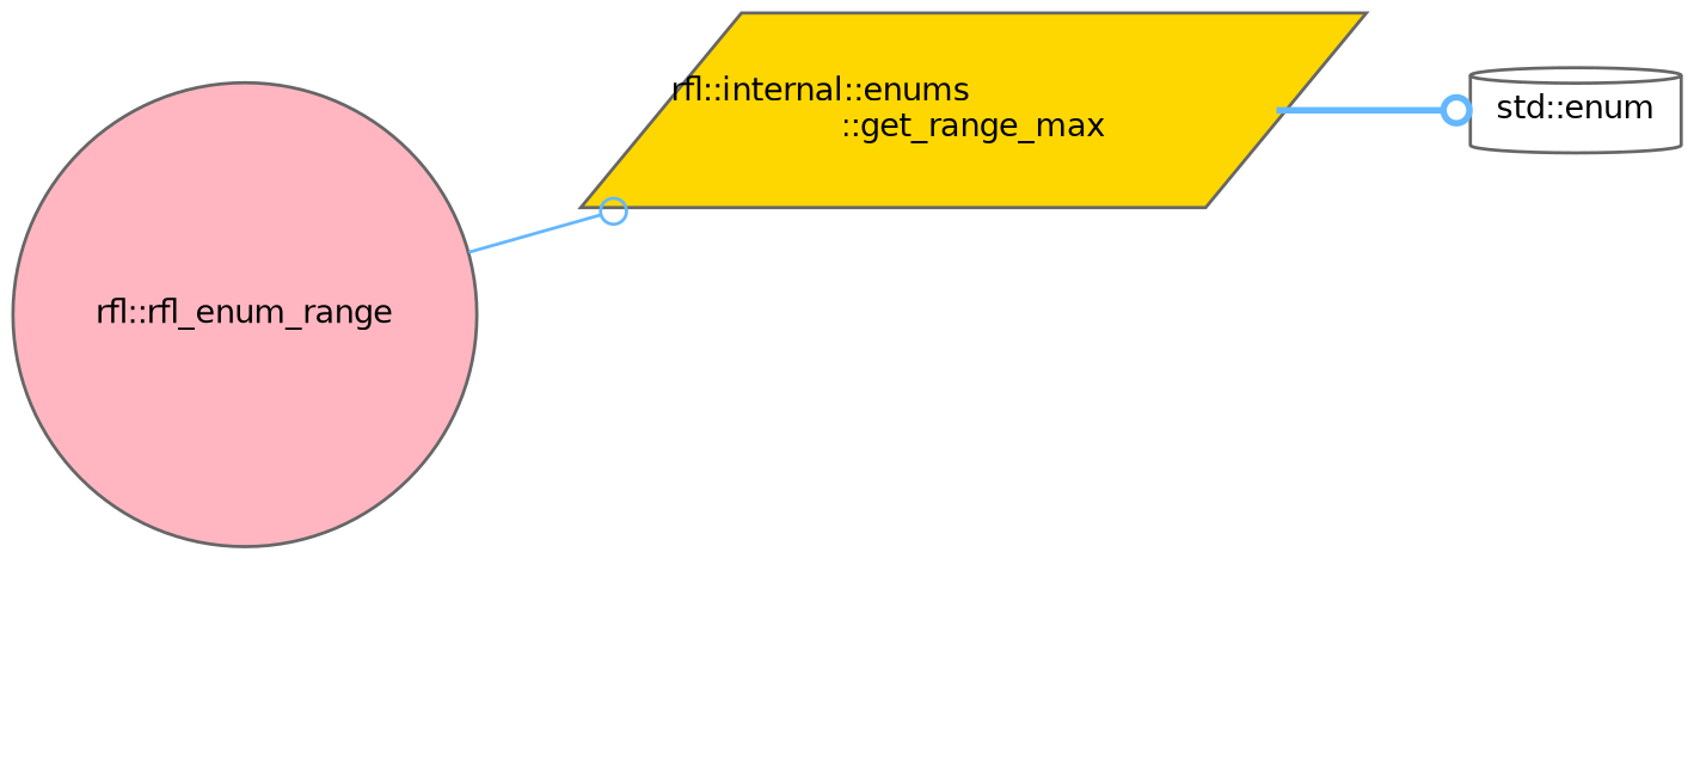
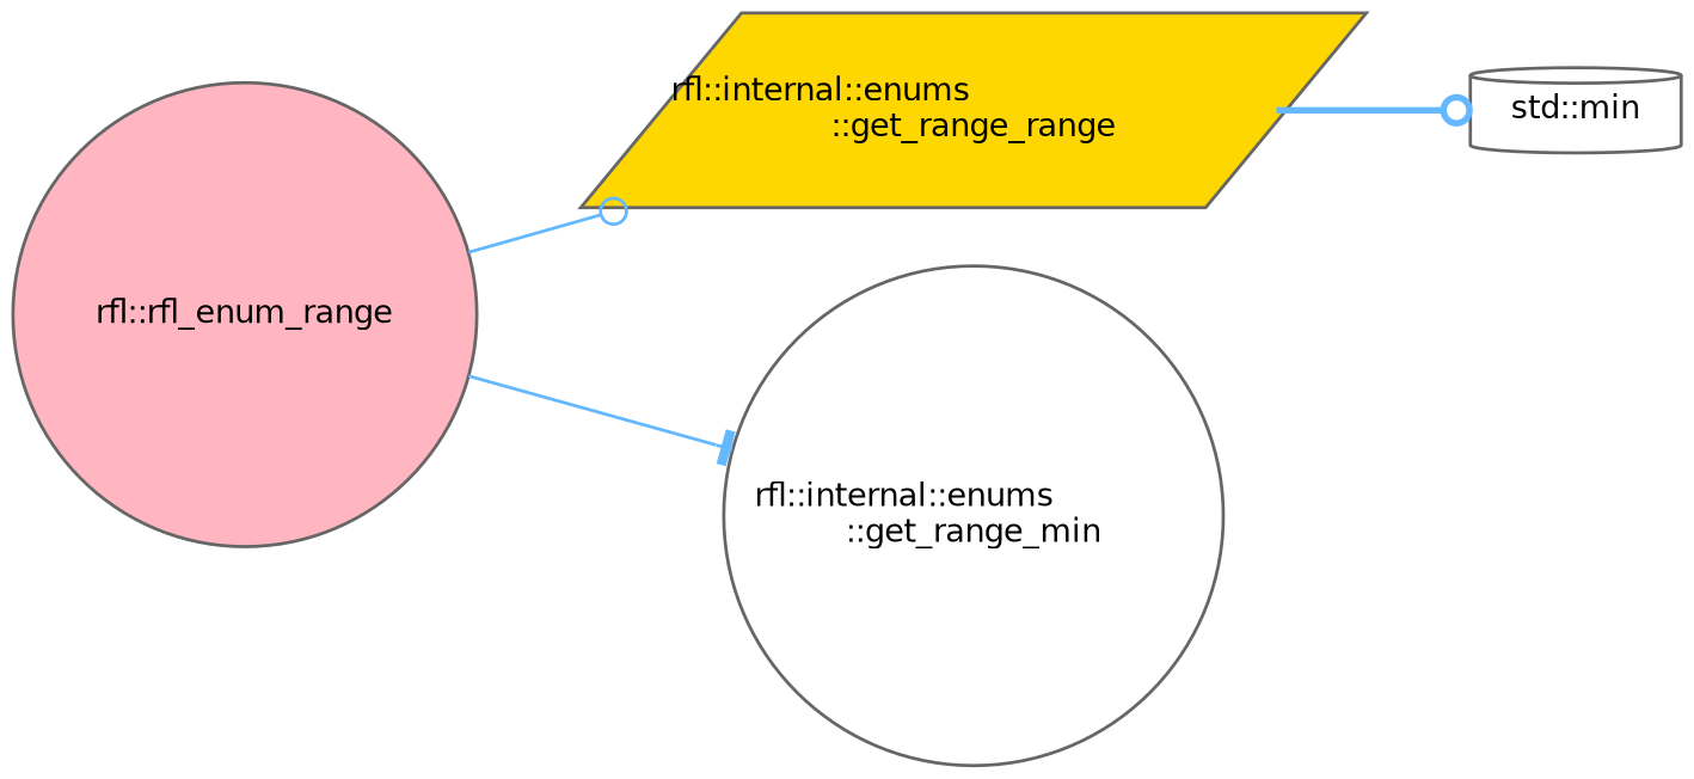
  digraph {
    rankdir=LR
    node [color=grey40 fillcolor=white fontname=Helvetica fontsize=10 shape=circle style=filled]
    edge [arrowhead=odot color=steelblue1 fontname=Helvetica fontsize=10 labelfontname=Helvetica labelfontsize=10 style=solid]
    n1 [color=gray40 fillcolor=lightpink fontcolor=black height=0.2 label="rfl::rfl_enum_range" width=0.4]
-   n2 [fillcolor=gold height=0.2 label="rfl::internal::enums\l::get_range_max" shape=parallelogram width=0.4]
-   n4 [height=0.2 label="std::enum" shape=cylinder width=0.4]
+   n2 [fillcolor=gold height=0.2 label="rfl::internal::enums\l::get_range_range" shape=parallelogram width=0.4]
+   n3 [height=0.2 label="rfl::internal::enums\l::get_range_min" width=0.4]
+   n4 [height=0.2 label="std::min" shape=cylinder width=0.4]
    n1 -> n2
+   n1 -> n3 [arrowhead=tee]
    n2 -> n4 [style=bold]
  }
